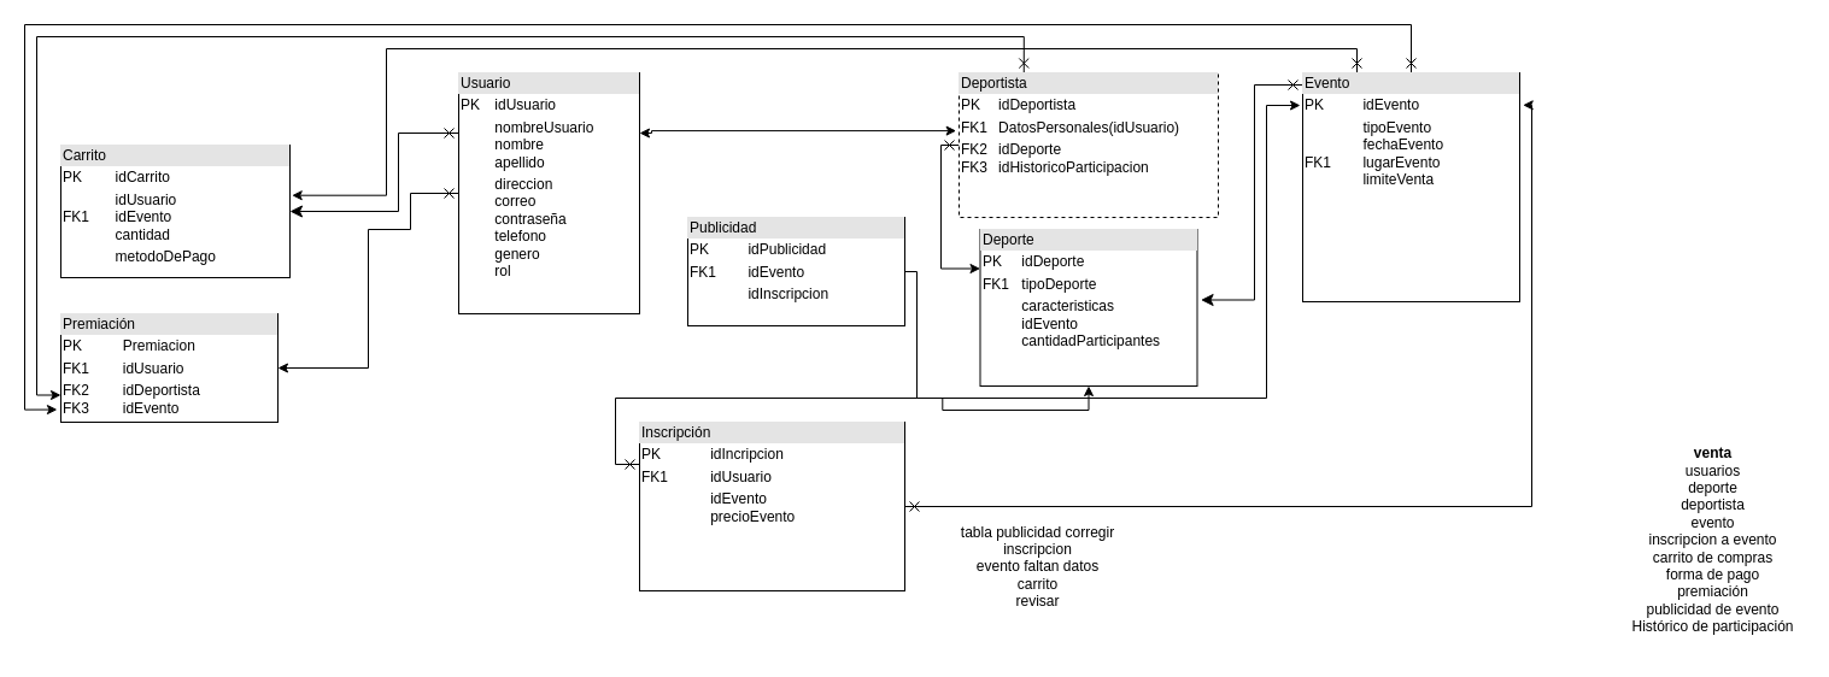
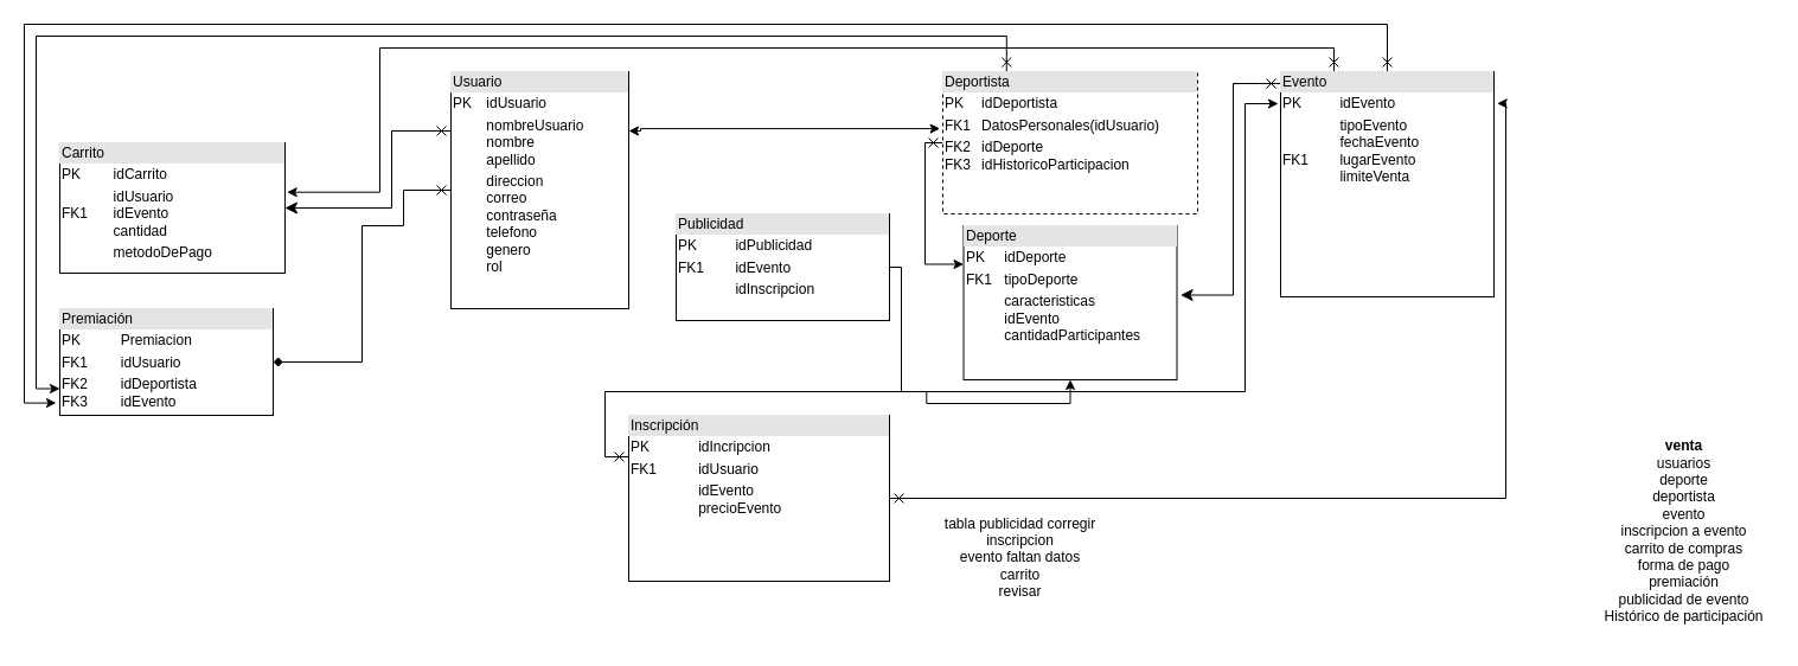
  <mxCell id="0" />
  <mxCell id="1" parent="0" />
  <mxCell id="2" value="&lt;div&gt;&lt;b&gt;venta&lt;/b&gt;&lt;/div&gt;&lt;div&gt;usuarios&lt;/div&gt;&lt;div&gt;deporte&lt;/div&gt;&lt;div&gt;deportista&lt;/div&gt;&lt;div&gt;evento&lt;/div&gt;&lt;div&gt;inscripcion a evento&lt;/div&gt;&lt;div&gt;carrito de compras&lt;br&gt;&lt;/div&gt;&lt;div&gt;forma de pago&lt;/div&gt;&lt;div&gt;premiación&lt;/div&gt;&lt;div&gt;publicidad de evento&lt;/div&gt;&lt;div&gt;Histórico de participación&lt;/div&gt;&lt;div&gt;&lt;br&gt;&lt;/div&gt;" style="text;html=1;align=center;verticalAlign=middle;resizable=0;points=[];autosize=1;" parent="1" vertex="1"><mxGeometry x="1345" y="370" width="150" height="170" as="geometry" /></mxCell>
  <mxCell id="3" style="edgeStyle=orthogonalEdgeStyle;rounded=0;orthogonalLoop=1;jettySize=auto;html=1;exitX=0;exitY=0.25;exitDx=0;exitDy=0;startArrow=cross;startFill=0;startSize=6;endSize=8;entryX=1;entryY=0.5;entryDx=0;entryDy=0;" parent="1" source="6" target="18" edge="1"><mxGeometry relative="1" as="geometry"><mxPoint x="240" y="280" as="targetPoint" /><Array as="points"><mxPoint x="330" y="110" /><mxPoint x="330" y="175" /></Array></mxGeometry></mxCell>
- <mxCell id="4" style="edgeStyle=orthogonalEdgeStyle;rounded=0;orthogonalLoop=1;jettySize=auto;html=1;exitX=0;exitY=0.5;exitDx=0;exitDy=0;entryX=1;entryY=0.5;entryDx=0;entryDy=0;startArrow=cross;startFill=0;" parent="1" source="6" target="19" edge="1"><mxGeometry relative="1" as="geometry"><Array as="points"><mxPoint x="340" y="160" /><mxPoint x="340" y="190" /><mxPoint x="305" y="190" /><mxPoint x="305" y="305" /></Array></mxGeometry></mxCell>
+ <mxCell id="4" style="edgeStyle=orthogonalEdgeStyle;rounded=0;orthogonalLoop=1;jettySize=auto;html=1;exitX=0;exitY=0.5;exitDx=0;exitDy=0;entryX=1;entryY=0.5;entryDx=0;entryDy=0;startArrow=cross;startFill=0;endArrow=diamond;" parent="1" source="6" target="19" edge="1"><mxGeometry relative="1" as="geometry"><Array as="points"><mxPoint x="340" y="160" /><mxPoint x="340" y="190" /><mxPoint x="305" y="190" /><mxPoint x="305" y="305" /></Array></mxGeometry></mxCell>
  <mxCell id="5" style="edgeStyle=orthogonalEdgeStyle;rounded=0;orthogonalLoop=1;jettySize=auto;html=1;exitX=1;exitY=0.25;exitDx=0;exitDy=0;entryX=-0.011;entryY=0.401;entryDx=0;entryDy=0;entryPerimeter=0;startArrow=classic;startFill=1;" edge="1" parent="1" source="6" target="14"><mxGeometry relative="1" as="geometry"><Array as="points"><mxPoint x="540" y="110" /><mxPoint x="540" y="108" /></Array></mxGeometry></mxCell>
  <mxCell id="6" value="&lt;div style=&quot;box-sizing: border-box ; width: 100% ; background: #e4e4e4 ; padding: 2px&quot;&gt;Usuario&lt;br&gt;&lt;/div&gt;&lt;table style=&quot;width: 100% ; font-size: 1em&quot; cellspacing=&quot;0&quot; cellpadding=&quot;2&quot;&gt;&lt;tbody&gt;&lt;tr&gt;&lt;td&gt;PK&lt;/td&gt;&lt;td&gt;idUsuario&lt;br&gt;&lt;/td&gt;&lt;/tr&gt;&lt;tr&gt;&lt;td&gt;&lt;br&gt;&lt;/td&gt;&lt;td&gt;nombreUsuario&lt;br&gt;nombre&lt;br&gt;apellido&lt;br&gt;&lt;/td&gt;&lt;/tr&gt;&lt;tr&gt;&lt;td&gt;&lt;br&gt;&lt;/td&gt;&lt;td&gt;direccion&lt;br&gt;correo&lt;br&gt;contraseña&lt;br&gt;telefono&lt;br&gt;genero&lt;br&gt;rol&lt;br&gt;&lt;br&gt;&lt;/td&gt;&lt;/tr&gt;&lt;/tbody&gt;&lt;/table&gt;" style="verticalAlign=top;align=left;overflow=fill;html=1;" parent="1" vertex="1"><mxGeometry x="380" y="60" width="150" height="200" as="geometry" /></mxCell>
  <mxCell id="7" value="&lt;div style=&quot;box-sizing: border-box ; width: 100% ; background: #e4e4e4 ; padding: 2px&quot;&gt;Deporte&lt;br&gt;&lt;/div&gt;&lt;table style=&quot;width: 100% ; font-size: 1em&quot; cellspacing=&quot;0&quot; cellpadding=&quot;2&quot;&gt;&lt;tbody&gt;&lt;tr&gt;&lt;td&gt;PK&lt;/td&gt;&lt;td&gt;idDeporte&lt;br&gt;&lt;/td&gt;&lt;/tr&gt;&lt;tr&gt;&lt;td&gt;FK1&lt;/td&gt;&lt;td&gt;tipoDeporte&lt;br&gt;&lt;/td&gt;&lt;/tr&gt;&lt;tr&gt;&lt;td&gt;&lt;br&gt;&lt;/td&gt;&lt;td&gt;caracteristicas&lt;br&gt;idEvento&lt;br&gt;cantidadParticipantes&lt;br&gt;&lt;br&gt;&lt;/td&gt;&lt;/tr&gt;&lt;/tbody&gt;&lt;/table&gt;" style="verticalAlign=top;align=left;overflow=fill;html=1;" parent="1" vertex="1"><mxGeometry x="812.5" y="190" width="180" height="130" as="geometry" /></mxCell>
  <mxCell id="8" style="edgeStyle=orthogonalEdgeStyle;rounded=0;orthogonalLoop=1;jettySize=auto;html=1;startArrow=cross;startFill=0;startSize=6;endSize=8;entryX=1.017;entryY=0.45;entryDx=0;entryDy=0;entryPerimeter=0;" parent="1" source="11" target="7" edge="1"><mxGeometry relative="1" as="geometry"><mxPoint x="1040" y="108" as="targetPoint" /><Array as="points"><mxPoint x="1040" y="70" /><mxPoint x="1040" y="249" /></Array><mxPoint x="1050" y="108" as="sourcePoint" /></mxGeometry></mxCell>
  <mxCell id="9" style="edgeStyle=orthogonalEdgeStyle;rounded=0;orthogonalLoop=1;jettySize=auto;html=1;exitX=0.25;exitY=0;exitDx=0;exitDy=0;startArrow=cross;startFill=0;entryX=1.009;entryY=0.379;entryDx=0;entryDy=0;entryPerimeter=0;" parent="1" source="11" target="18" edge="1"><mxGeometry relative="1" as="geometry"><mxPoint x="320" y="140" as="targetPoint" /><Array as="points"><mxPoint x="1125" y="40" /><mxPoint x="320" y="40" /><mxPoint x="320" y="162" /></Array></mxGeometry></mxCell>
  <mxCell id="10" style="edgeStyle=orthogonalEdgeStyle;rounded=0;orthogonalLoop=1;jettySize=auto;html=1;exitX=0.5;exitY=0;exitDx=0;exitDy=0;startArrow=cross;startFill=0;entryX=-0.017;entryY=0.884;entryDx=0;entryDy=0;entryPerimeter=0;" parent="1" source="11" target="19" edge="1"><mxGeometry relative="1" as="geometry"><mxPoint x="40" y="350" as="targetPoint" /><Array as="points"><mxPoint x="1170" y="20" /><mxPoint x="20" y="20" /><mxPoint x="20" y="340" /></Array></mxGeometry></mxCell>
  <mxCell id="11" value="&lt;div style=&quot;box-sizing: border-box ; width: 100% ; background: #e4e4e4 ; padding: 2px&quot;&gt;Evento&lt;br&gt;&lt;/div&gt;&lt;table style=&quot;width: 100% ; font-size: 1em&quot; cellspacing=&quot;0&quot; cellpadding=&quot;2&quot;&gt;&lt;tbody&gt;&lt;tr&gt;&lt;td&gt;PK&lt;/td&gt;&lt;td&gt;idEvento&lt;br&gt;&lt;/td&gt;&lt;/tr&gt;&lt;tr&gt;&lt;td&gt;FK1&lt;/td&gt;&lt;td&gt;tipoEvento&lt;br&gt;fechaEvento&lt;br&gt;lugarEvento&lt;br&gt;limiteVenta&lt;br&gt;&lt;br&gt;&lt;/td&gt;&lt;/tr&gt;&lt;tr&gt;&lt;td&gt;&lt;br&gt;&lt;/td&gt;&lt;td&gt;&lt;br&gt;&lt;/td&gt;&lt;/tr&gt;&lt;/tbody&gt;&lt;/table&gt;" style="verticalAlign=top;align=left;overflow=fill;html=1;" parent="1" vertex="1"><mxGeometry x="1080" y="60" width="180" height="190" as="geometry" /></mxCell>
  <mxCell id="12" style="edgeStyle=orthogonalEdgeStyle;rounded=0;orthogonalLoop=1;jettySize=auto;html=1;exitX=0.25;exitY=0;exitDx=0;exitDy=0;entryX=0;entryY=0.75;entryDx=0;entryDy=0;startArrow=cross;startFill=0;" parent="1" source="14" target="19" edge="1"><mxGeometry relative="1" as="geometry"><Array as="points"><mxPoint x="849" y="30" /><mxPoint x="30" y="30" /><mxPoint x="30" y="328" /></Array></mxGeometry></mxCell>
  <mxCell id="13" style="edgeStyle=orthogonalEdgeStyle;rounded=0;orthogonalLoop=1;jettySize=auto;html=1;exitX=0;exitY=0.5;exitDx=0;exitDy=0;entryX=0;entryY=0.25;entryDx=0;entryDy=0;startArrow=cross;startFill=0;" edge="1" parent="1" source="14" target="7"><mxGeometry relative="1" as="geometry"><Array as="points"><mxPoint x="780" y="120" /><mxPoint x="780" y="223" /></Array></mxGeometry></mxCell>
  <mxCell id="14" value="&lt;div style=&quot;box-sizing: border-box ; width: 100% ; background: #e4e4e4 ; padding: 2px&quot;&gt;Deportista&lt;br&gt;&lt;/div&gt;&lt;table style=&quot;width: 100% ; font-size: 1em&quot; cellspacing=&quot;0&quot; cellpadding=&quot;2&quot;&gt;&lt;tbody&gt;&lt;tr&gt;&lt;td&gt;PK&lt;/td&gt;&lt;td&gt;idDeportista&lt;br&gt;&lt;/td&gt;&lt;/tr&gt;&lt;tr&gt;&lt;td&gt;FK1&lt;/td&gt;&lt;td&gt;DatosPersonales(idUsuario)&lt;br&gt;&lt;/td&gt;&lt;/tr&gt;&lt;tr&gt;&lt;td&gt;FK2&lt;br&gt;FK3 &lt;br&gt;&lt;/td&gt;&lt;td&gt;idDeporte&lt;br&gt;idHistoricoParticipacion&lt;br&gt;&lt;/td&gt;&lt;/tr&gt;&lt;/tbody&gt;&lt;/table&gt;" style="verticalAlign=top;align=left;overflow=fill;html=1;dashed=1;" parent="1" vertex="1"><mxGeometry x="795" y="60" width="215" height="120" as="geometry" /></mxCell>
  <mxCell id="15" style="edgeStyle=orthogonalEdgeStyle;rounded=0;orthogonalLoop=1;jettySize=auto;html=1;exitX=1;exitY=0.5;exitDx=0;exitDy=0;entryX=1.015;entryY=0.141;entryDx=0;entryDy=0;entryPerimeter=0;startArrow=cross;startFill=0;" edge="1" parent="1" source="17" target="11"><mxGeometry relative="1" as="geometry"><Array as="points"><mxPoint x="1270" y="420" /><mxPoint x="1270" y="87" /></Array></mxGeometry></mxCell>
  <mxCell id="16" style="edgeStyle=orthogonalEdgeStyle;rounded=0;orthogonalLoop=1;jettySize=auto;html=1;exitX=0;exitY=0.25;exitDx=0;exitDy=0;startArrow=cross;startFill=0;" edge="1" parent="1" source="17" target="7"><mxGeometry relative="1" as="geometry" /></mxCell>
  <mxCell id="17" value="&lt;div style=&quot;box-sizing: border-box ; width: 100% ; background: #e4e4e4 ; padding: 2px&quot;&gt;Inscripción&lt;br&gt;&lt;/div&gt;&lt;table style=&quot;width: 100% ; font-size: 1em&quot; cellspacing=&quot;0&quot; cellpadding=&quot;2&quot;&gt;&lt;tbody&gt;&lt;tr&gt;&lt;td&gt;PK&lt;/td&gt;&lt;td&gt;idIncripcion&lt;br&gt;&lt;/td&gt;&lt;/tr&gt;&lt;tr&gt;&lt;td&gt;FK1&lt;/td&gt;&lt;td&gt;idUsuario&lt;br&gt;&lt;/td&gt;&lt;/tr&gt;&lt;tr&gt;&lt;td&gt;&lt;br&gt;&lt;/td&gt;&lt;td&gt;idEvento&lt;br&gt;precioEvento&lt;br&gt;&lt;br&gt;&lt;/td&gt;&lt;/tr&gt;&lt;/tbody&gt;&lt;/table&gt;" style="verticalAlign=top;align=left;overflow=fill;html=1;" parent="1" vertex="1"><mxGeometry x="530" y="350" width="220" height="140" as="geometry" /></mxCell>
  <mxCell id="18" value="&lt;div style=&quot;box-sizing: border-box ; width: 100% ; background: #e4e4e4 ; padding: 2px&quot;&gt;Carrito&lt;br&gt;&lt;/div&gt;&lt;table style=&quot;width: 100% ; font-size: 1em&quot; cellspacing=&quot;0&quot; cellpadding=&quot;2&quot;&gt;&lt;tbody&gt;&lt;tr&gt;&lt;td&gt;PK&lt;/td&gt;&lt;td&gt;idCarrito&lt;br&gt;&lt;/td&gt;&lt;/tr&gt;&lt;tr&gt;&lt;td&gt;FK1&lt;/td&gt;&lt;td&gt;idUsuario&lt;br&gt;idEvento&lt;br&gt;cantidad&lt;br&gt;&lt;/td&gt;&lt;/tr&gt;&lt;tr&gt;&lt;td&gt;&lt;br&gt;&lt;/td&gt;&lt;td&gt;metodoDePago&lt;br&gt;&lt;/td&gt;&lt;/tr&gt;&lt;/tbody&gt;&lt;/table&gt;" style="verticalAlign=top;align=left;overflow=fill;html=1;" parent="1" vertex="1"><mxGeometry x="50" y="120" width="190" height="110" as="geometry" /></mxCell>
  <mxCell id="19" value="&lt;div style=&quot;box-sizing: border-box ; width: 100% ; background: #e4e4e4 ; padding: 2px&quot;&gt;Premiación&lt;br&gt;&lt;/div&gt;&lt;table style=&quot;width: 100% ; font-size: 1em&quot; cellspacing=&quot;0&quot; cellpadding=&quot;2&quot;&gt;&lt;tbody&gt;&lt;tr&gt;&lt;td&gt;PK&lt;/td&gt;&lt;td&gt;Premiacion&lt;br&gt;&lt;/td&gt;&lt;/tr&gt;&lt;tr&gt;&lt;td&gt;FK1&lt;/td&gt;&lt;td&gt;idUsuario&lt;br&gt;&lt;/td&gt;&lt;/tr&gt;&lt;tr&gt;&lt;td&gt;FK2&lt;br&gt;FK3&lt;br&gt;&lt;/td&gt;&lt;td&gt;idDeportista&lt;br&gt;idEvento&lt;br&gt;&lt;/td&gt;&lt;/tr&gt;&lt;/tbody&gt;&lt;/table&gt;" style="verticalAlign=top;align=left;overflow=fill;html=1;" parent="1" vertex="1"><mxGeometry x="50" y="260" width="180" height="90" as="geometry" /></mxCell>
  <mxCell id="20" style="edgeStyle=orthogonalEdgeStyle;rounded=0;orthogonalLoop=1;jettySize=auto;html=1;exitX=1;exitY=0.5;exitDx=0;exitDy=0;" edge="1" parent="1" source="21"><mxGeometry relative="1" as="geometry"><mxPoint x="1078" y="87" as="targetPoint" /><Array as="points"><mxPoint x="760" y="225" /><mxPoint x="760" y="330" /><mxPoint x="1050" y="330" /><mxPoint x="1050" y="87" /></Array></mxGeometry></mxCell>
  <mxCell id="21" value="&lt;div style=&quot;box-sizing: border-box ; width: 100% ; background: #e4e4e4 ; padding: 2px&quot;&gt;Publicidad&lt;br&gt;&lt;/div&gt;&lt;table style=&quot;width: 100% ; font-size: 1em&quot; cellspacing=&quot;0&quot; cellpadding=&quot;2&quot;&gt;&lt;tbody&gt;&lt;tr&gt;&lt;td&gt;PK&lt;/td&gt;&lt;td&gt;idPublicidad&lt;br&gt;&lt;/td&gt;&lt;/tr&gt;&lt;tr&gt;&lt;td&gt;FK1&lt;/td&gt;&lt;td&gt;idEvento&lt;br&gt;&lt;/td&gt;&lt;/tr&gt;&lt;tr&gt;&lt;td&gt;&lt;br&gt;&lt;/td&gt;&lt;td&gt;idInscripcion&lt;br&gt;&lt;/td&gt;&lt;/tr&gt;&lt;/tbody&gt;&lt;/table&gt;" style="verticalAlign=top;align=left;overflow=fill;html=1;" parent="1" vertex="1"><mxGeometry x="570" y="180" width="180" height="90" as="geometry" /></mxCell>
  <mxCell id="22" value="&lt;div&gt;tabla publicidad corregir&lt;/div&gt;&lt;div&gt;inscripcion &lt;br&gt;&lt;/div&gt;&lt;div&gt;evento faltan datos&lt;/div&gt;&lt;div&gt;carrito&lt;/div&gt;&lt;div&gt;revisar&lt;br&gt;&lt;/div&gt;" style="text;html=1;align=center;verticalAlign=middle;resizable=0;points=[];autosize=1;" vertex="1" parent="1"><mxGeometry x="790" y="430" width="140" height="80" as="geometry" /></mxCell>
